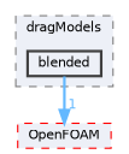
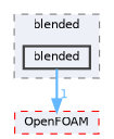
  digraph {
    compound=true
    node [fillcolor="#edf0f7" fontname=Helvetica fontsize=10 shape=box]
    n1 [color=grey25 height=0.2 label=blended style="filled,bold" width=0.4]
    n2 [color=red height=0.2 label=OpenFOAM style="filled,dashed" width=0.4]
    subgraph cluster_1 {
      bgcolor="#edf0f7"
      fontname=Helvetica
      fontsize=10
-     label=dragModels
+     label=blended
      pencolor=grey50
      style="filled,dashed"
      n1
    }
    n1 -> n2 [color=steelblue1 fontcolor=steelblue1 fontname=Helvetica fontsize=10 headlabel=1 labeldistance=1.5 labelfontname=Helvetica labelfontsize=10 style=bold]
  }
